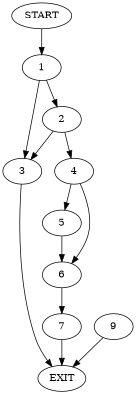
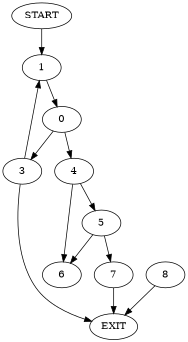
  digraph {
    n1 [label=START]
    1
-   2
+   2 [label=0]
    3
    n5 [label=EXIT]
    4
    5
    6
    7
-   8 [label=9]
+   8
    n1 -> 1
    1 -> 2
-   1 -> 3
+   3 -> 1
    2 -> 3
    2 -> 4
    3 -> n5
    4 -> 5
    4 -> 6
    5 -> 6
-   6 -> 7
+   5 -> 7
    7 -> n5
    8 -> n5
  }
